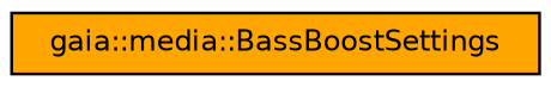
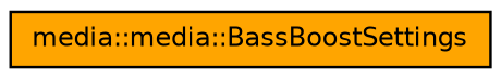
  digraph {
    rankdir=LR
    fontname="DejaVu Sans"
-   n1 [color=black fillcolor=orange fontname="DejaVu Sans" fontsize=10 height=0.2 label="gaia::media::BassBoostSettings" shape=record style=filled width=0.4]
+   n1 [color=black fillcolor=orange fontname="DejaVu Sans" fontsize=10 height=0.2 label="media::media::BassBoostSettings" shape=record style=filled width=0.4]
  }
